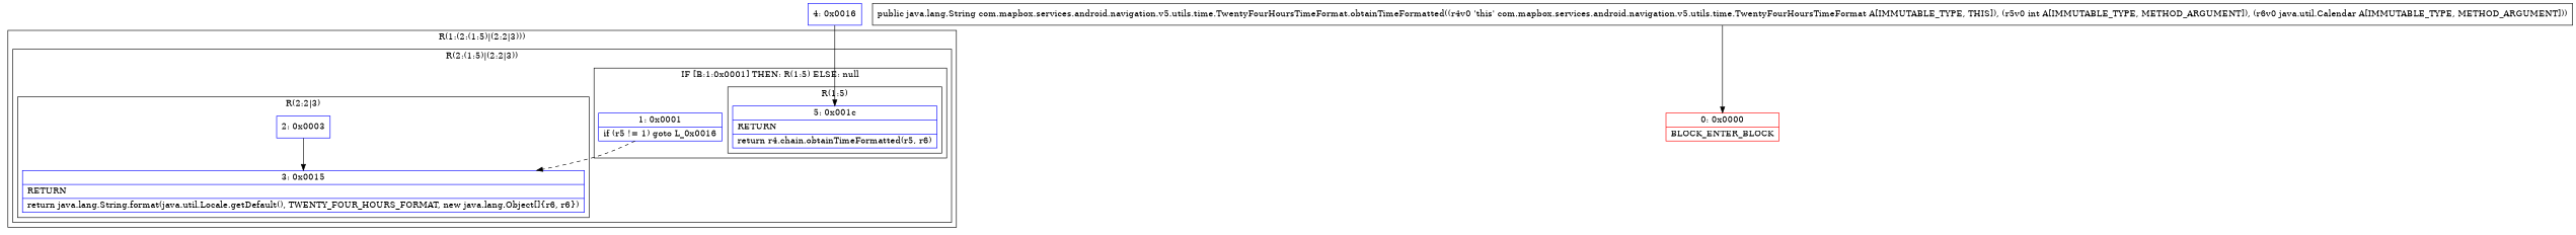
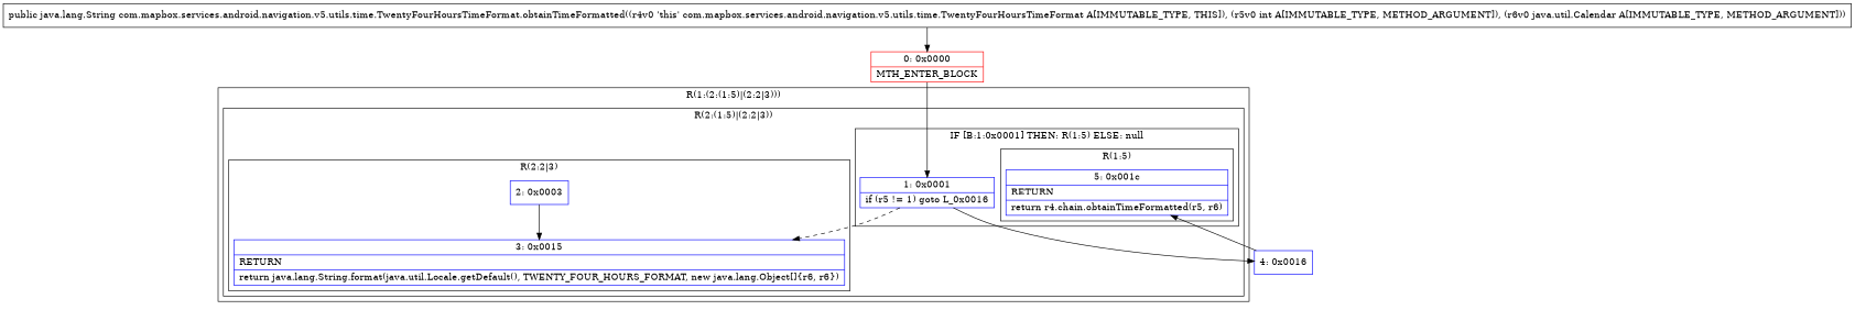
  digraph {
    node [color=blue shape=record]
    n1 [label="{5\:\ 0x001c|RETURN\l|return r4.chain.obtainTimeFormatted(r5, r6)\l}"]
    n2 [label="{1\:\ 0x0001|if (r5 != 1) goto L_0x0016\l}"]
    n3 [label="{2\:\ 0x0003}"]
    n4 [label="{3\:\ 0x0015|RETURN\l|return java.lang.String.format(java.util.Locale.getDefault(), TWENTY_FOUR_HOURS_FORMAT, new java.lang.Object[]\{r6, r6\})\l}"]
    n5 [label="{4\:\ 0x0016}"]
-   n6 [color=red label="{0\:\ 0x0000|BLOCK_ENTER_BLOCK\l}"]
+   n6 [color=red label="{0\:\ 0x0000|MTH_ENTER_BLOCK\l}"]
    n7 [label="{public java.lang.String com.mapbox.services.android.navigation.v5.utils.time.TwentyFourHoursTimeFormat.obtainTimeFormatted((r4v0 'this' com.mapbox.services.android.navigation.v5.utils.time.TwentyFourHoursTimeFormat A[IMMUTABLE_TYPE, THIS]), (r5v0 int A[IMMUTABLE_TYPE, METHOD_ARGUMENT]), (r6v0 java.util.Calendar A[IMMUTABLE_TYPE, METHOD_ARGUMENT])) }" color=""]
    subgraph cluster_1 {
      label="R(1:(2:(1:5)|(2:2|3)))"
      subgraph cluster_2 {
        label="R(2:(1:5)|(2:2|3))"
        subgraph cluster_3 {
          label="IF [B:1:0x0001] THEN: R(1:5) ELSE: null"
          n2
          subgraph cluster_4 {
            label="R(1:5)"
            n1
          }
        }
        subgraph cluster_5 {
          label="R(2:2|3)"
          n3
          n4
        }
      }
    }
    n2 -> n4 [style=dashed]
+   n2 -> n5
    n3 -> n4
    n5 -> n1
+   n6 -> n2
    n7 -> n6
  }
